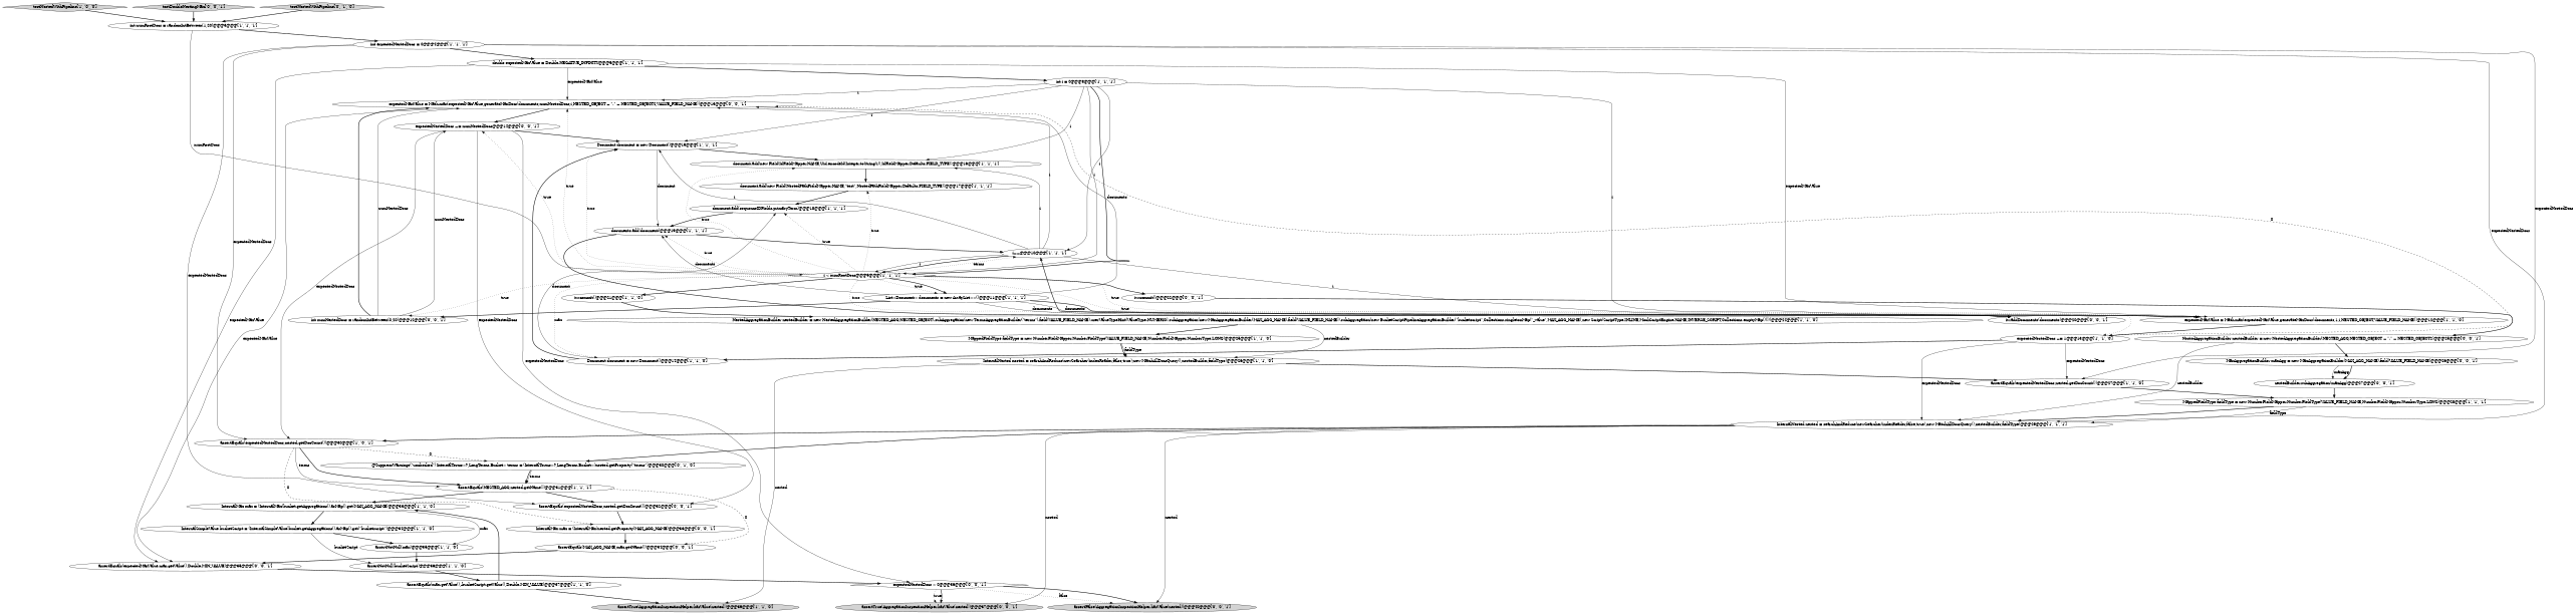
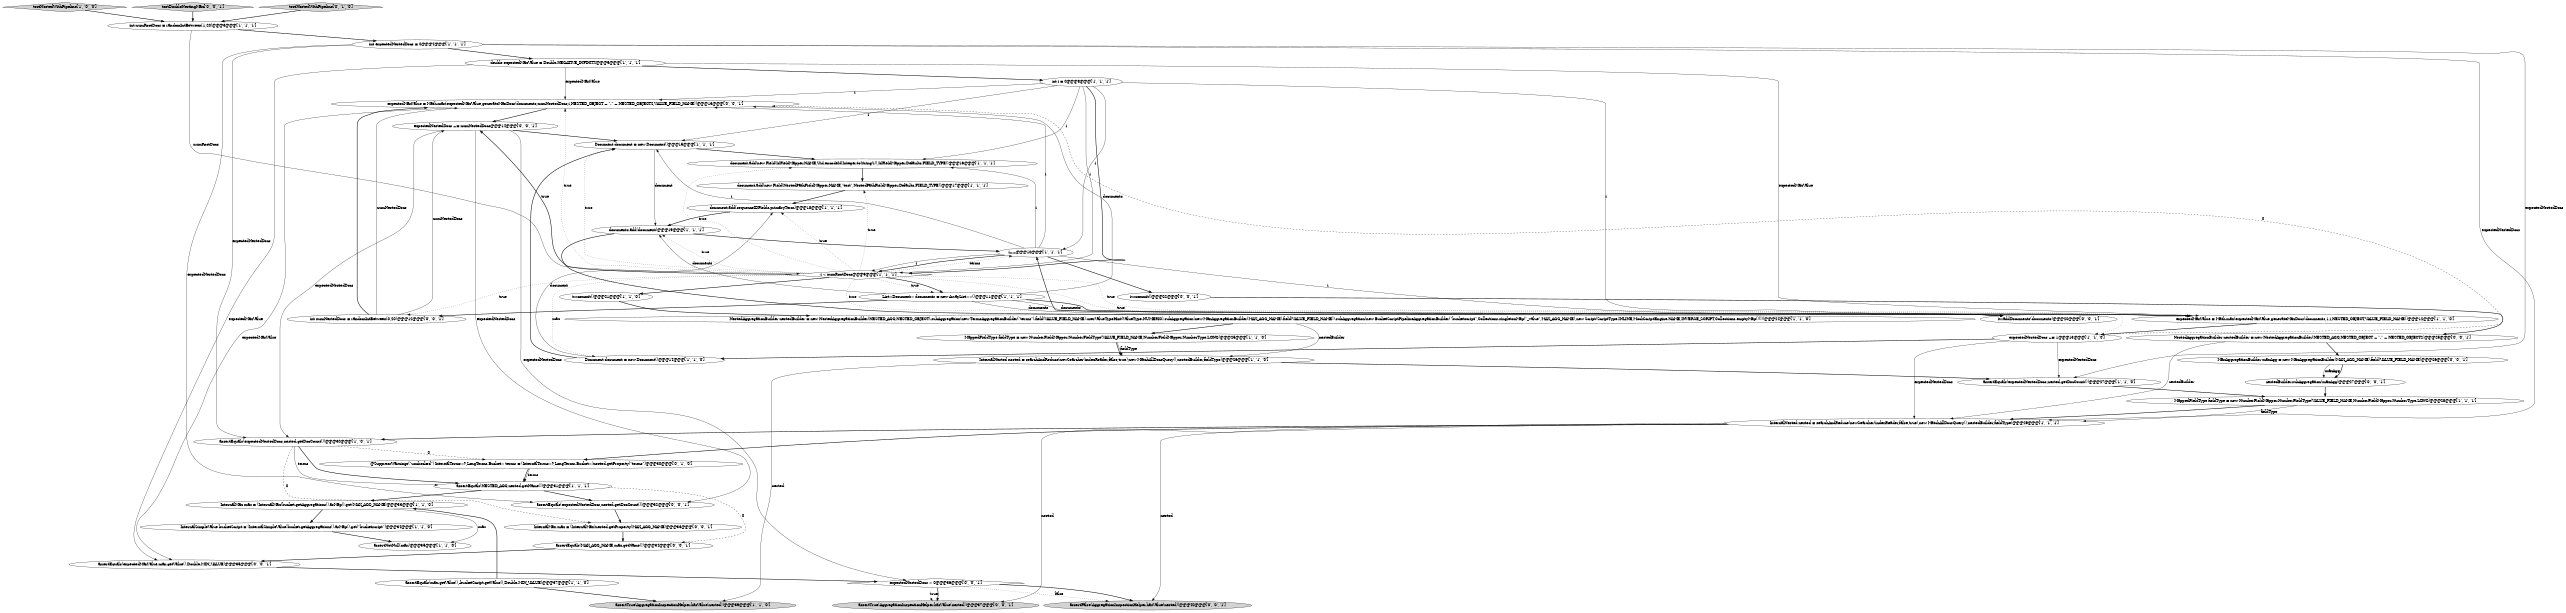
  digraph {
    node [fillcolor=white shape=ellipse style=filled]
    edge [style=bold]
    n1 [label="iw.commit()@@@21@@@['1', '1', '0']"]
    n2 [label="NestedAggregationBuilder nestedBuilder = new NestedAggregationBuilder(NESTED_AGG,NESTED_OBJECT).subAggregation(new TermsAggregationBuilder(\"terms\").field(VALUE_FIELD_NAME).userValueTypeHint(ValueType.NUMERIC).subAggregation(new MaxAggregationBuilder(MAX_AGG_NAME).field(VALUE_FIELD_NAME)).subAggregation(new BucketScriptPipelineAggregationBuilder(\"bucketscript\",Collections.singletonMap(\"_value\",MAX_AGG_NAME),new Script(ScriptType.INLINE,MockScriptEngine.NAME,INVERSE_SCRIPT,Collections.emptyMap()))))@@@24@@@['1', '1', '0']"]
    n3 [label="MappedFieldType fieldType = new NumberFieldMapper.NumberFieldType(VALUE_FIELD_NAME,NumberFieldMapper.NumberType.LONG)@@@25@@@['1', '1', '0']"]
    n4 [label="InternalNested nested = searchAndReduce(newSearcher(indexReader,false,true),new MatchAllDocsQuery(),nestedBuilder,fieldType)@@@26@@@['1', '1', '0']"]
    n5 [label="assertEquals(NESTED_AGG,nested.getName())@@@31@@@['1', '1', '1']"]
    n6 [label="assertEquals(expectedNestedDocs,nested.getDocCount())@@@32@@@['0', '0', '1']"]
    n7 [label="InternalMax max = (InternalMax)bucket.getAggregations().asMap().get(MAX_AGG_NAME)@@@33@@@['1', '1', '0']"]
    n8 [label="assertEquals(MAX_AGG_NAME,max.getName())@@@34@@@['0', '0', '1']"]
    n9 [label="InternalMax max = (InternalMax)nested.getProperty(MAX_AGG_NAME)@@@33@@@['0', '0', '1']"]
    n10 [label="InternalSimpleValue bucketScript = (InternalSimpleValue)bucket.getAggregations().asMap().get(\"bucketscript\")@@@34@@@['1', '1', '0']"]
    n11 [label="assertNotNull(max)@@@35@@@['1', '1', '0']"]
    n12 [label="assertEquals(expectedMaxValue,max.getValue(),Double.MIN_VALUE)@@@35@@@['0', '0', '1']"]
    n13 [fillcolor=lightgray label="assertTrue(AggregationInspectionHelper.hasValue(nested))@@@39@@@['1', '1', '0']"]
    n14 [fillcolor=lightgray label="testNestedWithPipeline['1', '0', '0']" shape=diamond]
    n15 [label="int numRootDocs = randomIntBetween(1,20)@@@3@@@['1', '1', '1']"]
    n16 [label="i < numRootDocs@@@9@@@['1', '1', '1']" shape=diamond]
    n17 [label="int expectedNestedDocs = 0@@@4@@@['1', '1', '1']"]
    n18 [label="expectedMaxValue = Math.max(expectedMaxValue,generateMaxDocs(documents,numNestedDocs,i,NESTED_OBJECT + \".\" + NESTED_OBJECT2,VALUE_FIELD_NAME))@@@13@@@['0', '0', '1']"]
    n19 [label="expectedNestedDocs += numNestedDocs@@@14@@@['0', '0', '1']"]
    n20 [label="expectedNestedDocs > 0@@@36@@@['0', '0', '1']" shape=diamond]
    n21 [label="Document document = new Document()@@@15@@@['1', '1', '1']"]
    n22 [label="assertEquals(expectedNestedDocs,nested.getDocCount())@@@30@@@['1', '0', '1']"]
    n23 [label="i++@@@10@@@['1', '1', '1']"]
    n24 [label="iw.commit()@@@22@@@['0', '0', '1']"]
    n25 [label="document.add(new Field(IdFieldMapper.NAME,Uid.encodeId(Integer.toString(i)),IdFieldMapper.Defaults.FIELD_TYPE))@@@16@@@['1', '1', '1']"]
    n26 [label="documents.add(document)@@@19@@@['1', '1', '1']"]
    n27 [label="document.add(sequenceIDFields.primaryTerm)@@@18@@@['1', '1', '1']"]
    n28 [label="document.add(new Field(NestedPathFieldMapper.NAME,\"test\",NestedPathFieldMapper.Defaults.FIELD_TYPE))@@@17@@@['1', '1', '1']"]
    n29 [label="int numNestedDocs = randomIntBetween(0,20)@@@12@@@['0', '0', '1']"]
    n30 [label="expectedNestedDocs += 1@@@13@@@['1', '1', '0']"]
    n31 [label="Document document = new Document()@@@14@@@['1', '1', '0']"]
    n32 [label="List<Document> documents = new ArrayList<>()@@@11@@@['1', '1', '1']"]
    n33 [label="iw.addDocuments(documents)@@@20@@@['0', '0', '1']"]
    n34 [label="expectedMaxValue = Math.max(expectedMaxValue,generateMaxDocs(documents,1,i,NESTED_OBJECT,VALUE_FIELD_NAME))@@@12@@@['1', '1', '0']"]
    n35 [label="NestedAggregationBuilder nestedBuilder = new NestedAggregationBuilder(NESTED_AGG,NESTED_OBJECT + \".\" + NESTED_OBJECT2)@@@25@@@['0', '0', '1']"]
    n36 [label="InternalNested nested = searchAndReduce(newSearcher(indexReader,false,true),new MatchAllDocsQuery(),nestedBuilder,fieldType)@@@29@@@['1', '1', '1']"]
    n37 [label="assertEquals(expectedNestedDocs,nested.getDocCount())@@@27@@@['1', '1', '0']"]
    n38 [label="int i = 0@@@8@@@['1', '1', '1']"]
    n39 [label="MaxAggregationBuilder maxAgg = new MaxAggregationBuilder(MAX_AGG_NAME).field(VALUE_FIELD_NAME)@@@26@@@['0', '0', '1']"]
    n40 [fillcolor=lightgray label="assertFalse(AggregationInspectionHelper.hasValue(nested))@@@40@@@['0', '0', '1']"]
    n41 [fillcolor=lightgray label="assertTrue(AggregationInspectionHelper.hasValue(nested))@@@37@@@['0', '0', '1']"]
    n42 [label="@SuppressWarnings(\"unchecked\") InternalTerms<?,LongTerms.Bucket> terms = (InternalTerms<?,LongTerms.Bucket>)nested.getProperty(\"terms\")@@@30@@@['0', '1', '0']"]
    n43 [label="nestedBuilder.subAggregation(maxAgg)@@@27@@@['0', '0', '1']"]
    n44 [label="double expectedMaxValue = Double.NEGATIVE_INFINITY@@@5@@@['1', '1', '1']"]
    n45 [fillcolor=lightgray label="testDoubleNestingMax['0', '0', '1']" shape=diamond]
    n46 [label="MappedFieldType fieldType = new NumberFieldMapper.NumberFieldType(VALUE_FIELD_NAME,NumberFieldMapper.NumberType.LONG)@@@28@@@['1', '1', '1']"]
-   n47 [label="assertNotNull(bucketScript)@@@36@@@['1', '1', '0']"]
    n48 [label="assertEquals(max.getValue(),-bucketScript.getValue(),Double.MIN_VALUE)@@@37@@@['1', '1', '0']"]
    n49 [fillcolor=lightgray label="testNestedWithPipeline['0', '1', '0']" shape=diamond]
    n1 -> n2
    n2 -> n3
    n2 -> n4 [label=nestedBuilder style=solid]
    n3 -> n4 [label=fieldType style=solid]
    n3 -> n4
    n4 -> n13 [label=nested style=solid]
    n4 -> n37
    n5 -> n6
    n5 -> n7
    n5 -> n8 [label=0 style=dashed]
    n6 -> n9
    n7 -> n10
    n7 -> n11 [label=max style=solid]
    n8 -> n12
    n9 -> n8
    n10 -> n11
-   n10 -> n47 [label=bucketScript style=solid]
-   n11 -> n47
    n12 -> n20
    n14 -> n15
    n15 -> n16 [label=numRootDocs style=solid]
    n15 -> n17
    n16 -> n1
    n16 -> n18 [label=true style=dotted]
-   n16 -> n19 [label=true style=dotted]
+   n16 -> n19 [label=true]
    n16 -> n21 [label=true style=dotted]
    n16 -> n23 [label=terms style=dotted]
-   n16 -> n24
+   n23 -> n24
    n16 -> n25 [label=true style=dotted]
    n16 -> n26 [label=true style=dotted]
    n16 -> n27 [label=true style=dotted]
    n16 -> n28 [label=true style=dotted]
    n16 -> n29 [label=true style=dotted]
    n16 -> n30 [label=true style=dotted]
    n16 -> n31 [label=max style=dotted]
    n16 -> n32 [label=true style=dotted]
    n16 -> n32
    n16 -> n33 [label=true style=dotted]
    n16 -> n34 [label=true style=dotted]
    n17 -> n6 [label=expectedNestedDocs style=solid]
    n17 -> n22 [label=expectedNestedDocs style=solid]
    n17 -> n36 [label=expectedNestedDocs style=solid]
    n17 -> n37 [label=expectedNestedDocs style=solid]
    n17 -> n44
    n18 -> n12 [label=expectedMaxValue style=solid]
    n18 -> n19
    n19 -> n6 [label=expectedNestedDocs style=solid]
    n19 -> n20 [label=expectedNestedDocs style=solid]
    n19 -> n21
    n19 -> n22 [label=expectedNestedDocs style=solid]
    n20 -> n40
    n20 -> n40 [label=false style=dotted]
    n20 -> n41 [label=true style=dotted]
    n20 -> n41
    n21 -> n25
    n21 -> n26 [label=document style=solid]
    n22 -> n5 [label=terms style=solid]
    n22 -> n5
    n22 -> n9 [label=0 style=dashed]
    n22 -> n42 [label=0 style=dashed]
    n23 -> n16
    n23 -> n16 [label=i style=solid]
    n23 -> n18 [label=i style=solid]
    n23 -> n21 [label=i style=solid]
    n23 -> n25 [label=i style=solid]
    n23 -> n34 [label=i style=solid]
    n24 -> n35
    n25 -> n28
    n26 -> n23
    n26 -> n33
    n27 -> n26
    n28 -> n27
    n29 -> n18
    n29 -> n18 [label=numNestedDocs style=solid]
    n29 -> n19 [label=numNestedDocs style=solid]
    n30 -> n18 [label=0 style=dashed]
    n30 -> n31
    n30 -> n36 [label=expectedNestedDocs style=solid]
    n30 -> n37 [label=expectedNestedDocs style=solid]
    n31 -> n21
    n31 -> n27 [label=document style=solid]
    n32 -> n18 [label=documents style=solid]
    n32 -> n26 [label=documents style=solid]
    n32 -> n29
    n32 -> n33 [label=documents style=solid]
    n32 -> n34 [label=documents style=solid]
    n32 -> n34
    n33 -> n23
    n34 -> n30
    n35 -> n36 [label=nestedBuilder style=solid]
    n35 -> n39
    n36 -> n22
    n36 -> n40 [label=nested style=solid]
    n36 -> n41 [label=nested style=solid]
    n36 -> n42
    n37 -> n46
    n38 -> n16 [label=i style=solid]
    n38 -> n16
    n38 -> n18 [label=i style=solid]
    n38 -> n21 [label=i style=solid]
    n38 -> n23 [label=i style=solid]
    n38 -> n25 [label=i style=solid]
    n38 -> n34 [label=i style=solid]
    n39 -> n43 [label=maxAgg style=solid]
    n39 -> n43
    n42 -> n5 [label=terms style=solid]
    n42 -> n5
    n43 -> n46
    n44 -> n12 [label=expectedMaxValue style=solid]
    n44 -> n18 [label=expectedMaxValue style=solid]
    n44 -> n34 [label=expectedMaxValue style=solid]
    n44 -> n38
    n45 -> n15
    n46 -> n36 [label=fieldType style=solid]
    n46 -> n36
-   n47 -> n48
    n48 -> n7
    n48 -> n13
    n49 -> n15
  }
